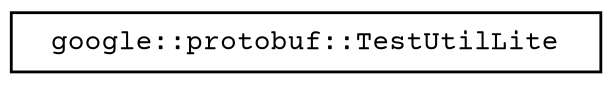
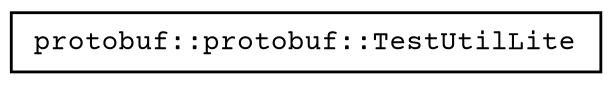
  digraph {
    rankdir=TB
    fontname="Courier Prime"
-   n1 [color=black fillcolor=white fontname="Courier Prime" fontsize=10 height=0.2 label="google::protobuf::TestUtilLite" shape=record style=filled width=0.4]
+   n1 [color=black fillcolor=white fontname="Courier Prime" fontsize=10 height=0.2 label="protobuf::protobuf::TestUtilLite" shape=record style=filled width=0.4]
  }
